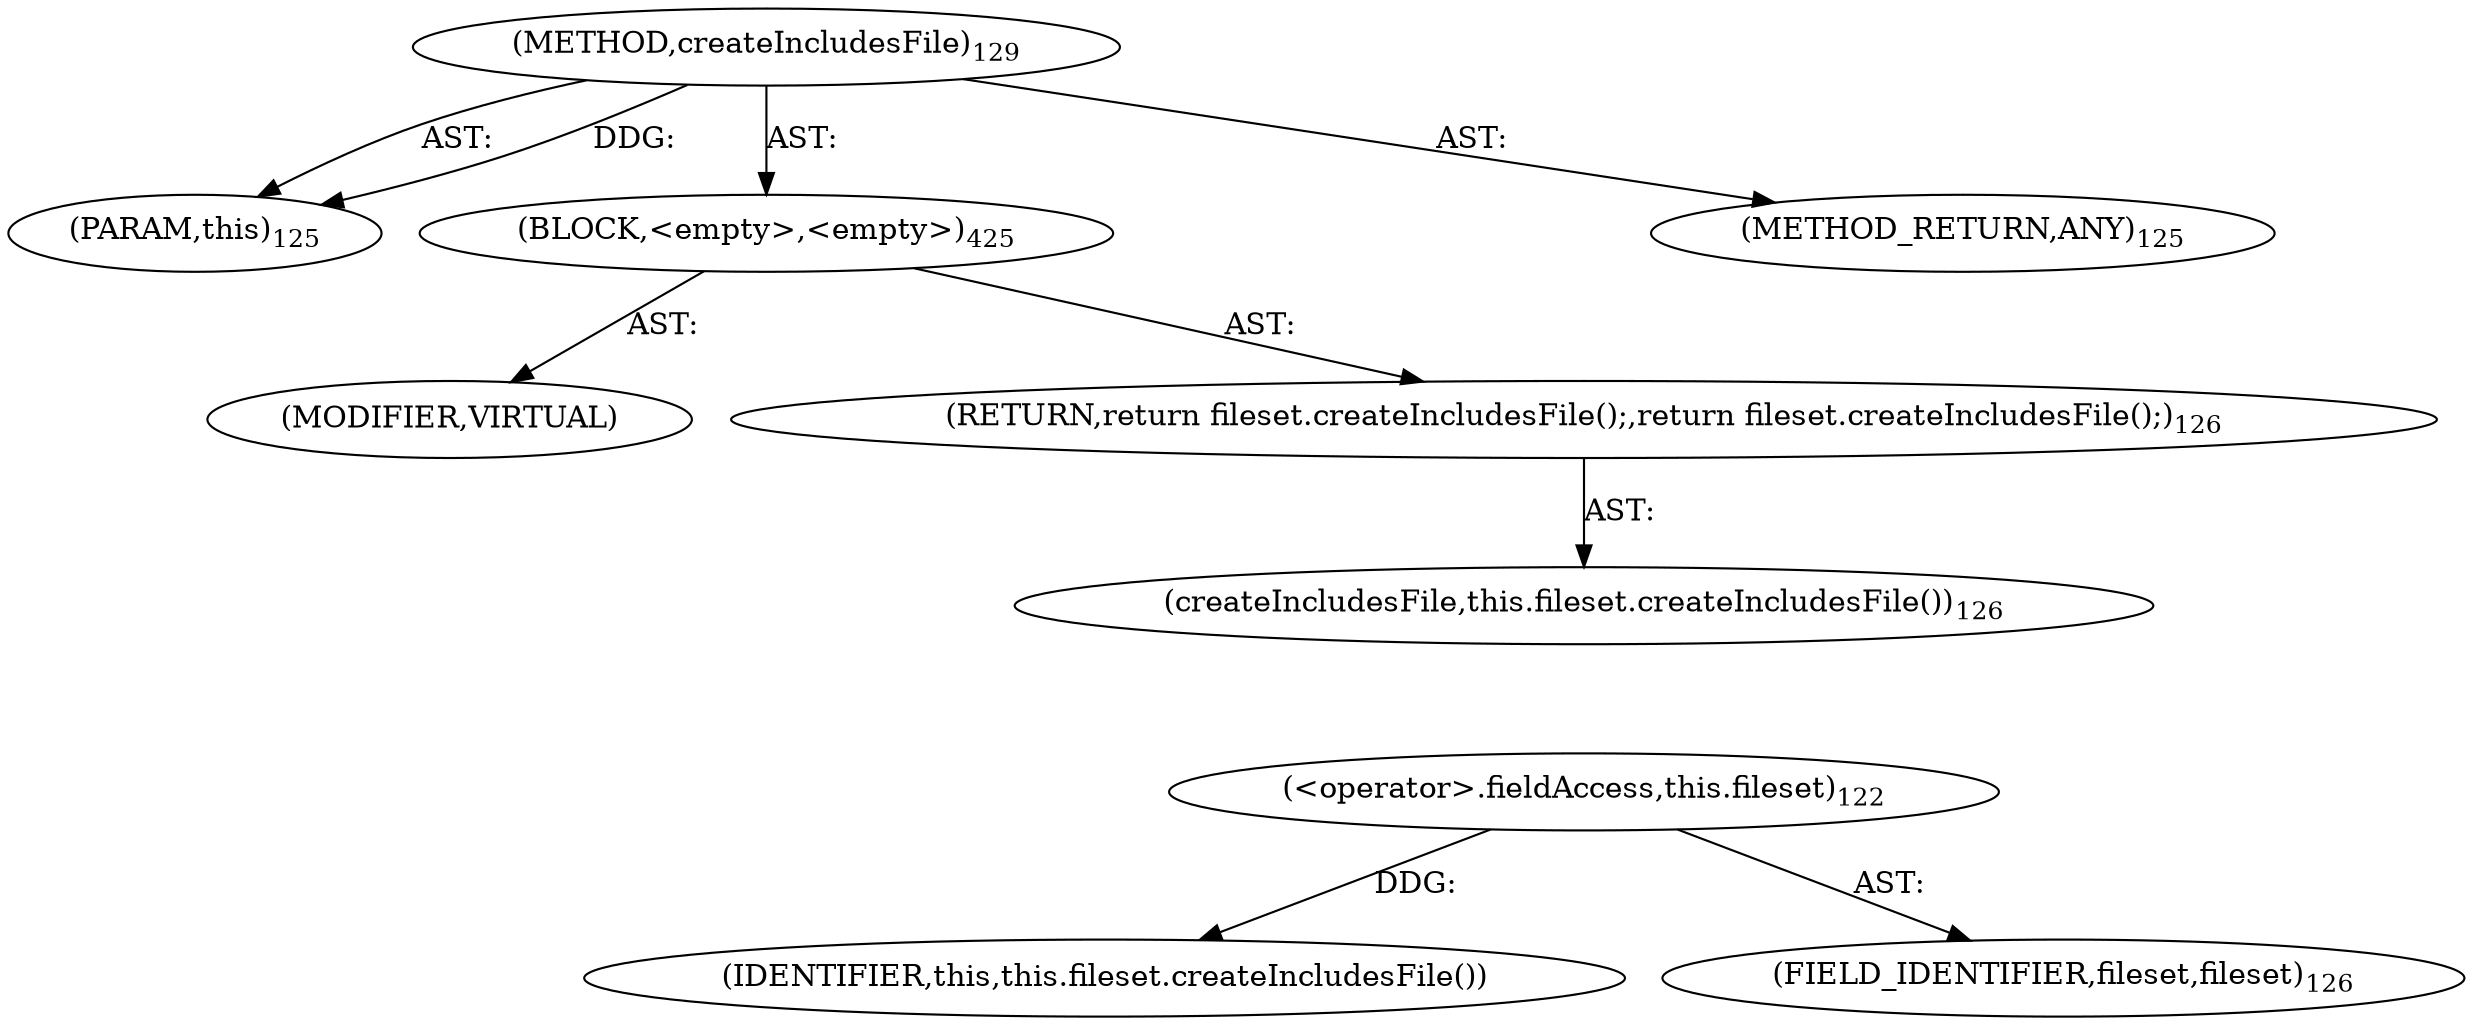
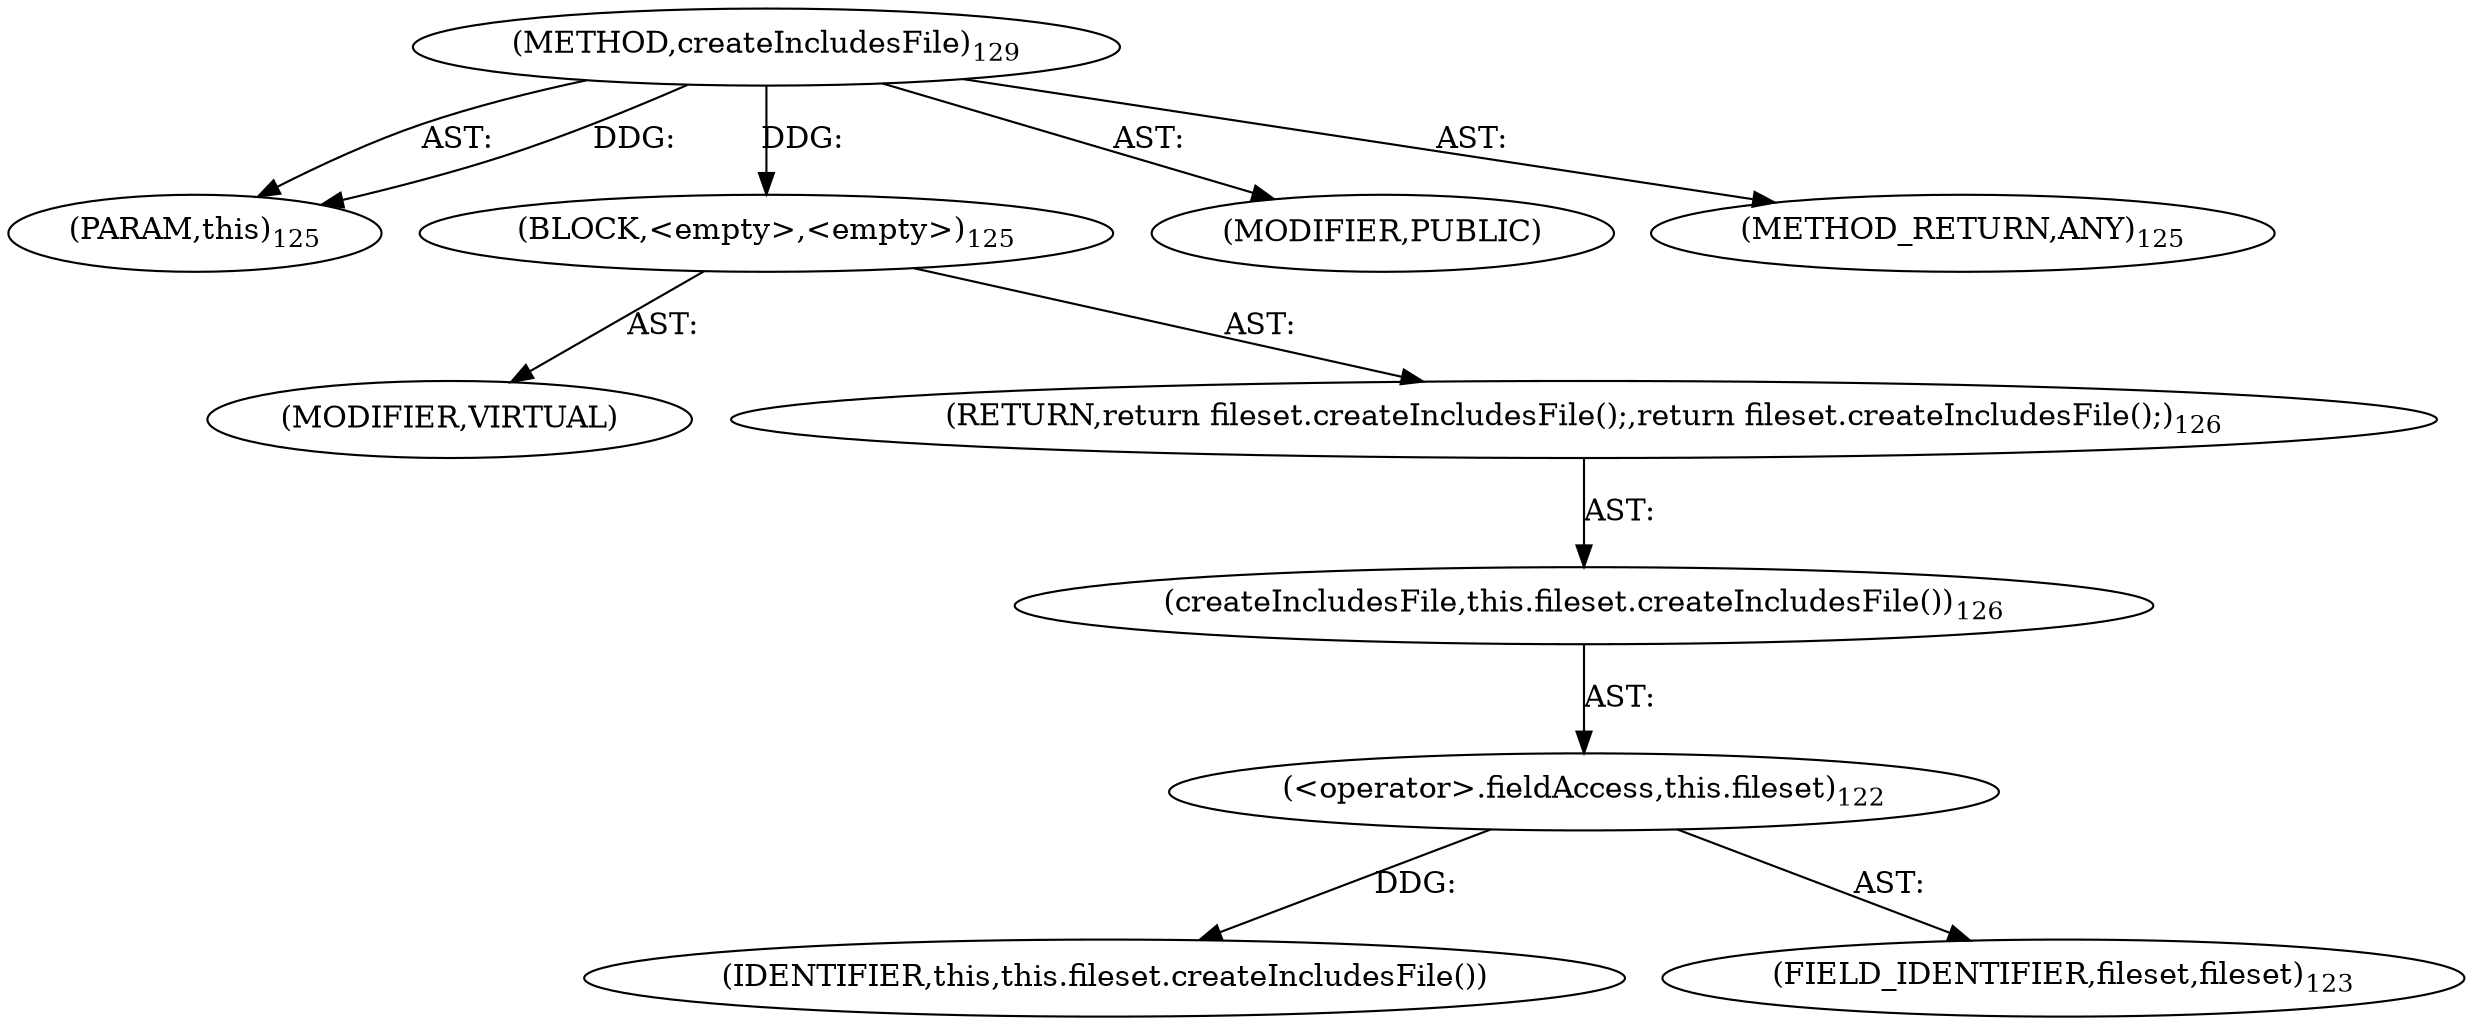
  digraph {
    n1 [label=<(METHOD,createIncludesFile)<SUB>129</SUB>>]
    n2 [label=<(PARAM,this)<SUB>125</SUB>>]
-   n3 [label=<(BLOCK,&lt;empty&gt;,&lt;empty&gt;)<SUB>425</SUB>>]
+   n3 [label=<(BLOCK,&lt;empty&gt;,&lt;empty&gt;)<SUB>125</SUB>>]
+   n4 [label=<(MODIFIER,PUBLIC)>]
    n5 [label=<(METHOD_RETURN,ANY)<SUB>125</SUB>>]
    n6 [label=<(MODIFIER,VIRTUAL)>]
    n7 [label=<(RETURN,return fileset.createIncludesFile();,return fileset.createIncludesFile();)<SUB>126</SUB>>]
    n8 [label=<(createIncludesFile,this.fileset.createIncludesFile())<SUB>126</SUB>>]
    n9 [label=<(&lt;operator&gt;.fieldAccess,this.fileset)<SUB>122</SUB>>]
    n10 [label=<(IDENTIFIER,this,this.fileset.createIncludesFile())>]
-   n11 [label=<(FIELD_IDENTIFIER,fileset,fileset)<SUB>126</SUB>>]
+   n11 [label=<(FIELD_IDENTIFIER,fileset,fileset)<SUB>123</SUB>>]
    n1 -> n2 [label="AST: "]
    n1 -> n2 [label="DDG: "]
-   n1 -> n3 [label="AST: "]
+   n1 -> n3 [label="DDG: "]
+   n1 -> n4 [label="AST: "]
    n1 -> n5 [label="AST: "]
    n3 -> n6 [label="AST: "]
    n3 -> n7 [label="AST: "]
    n7 -> n8 [label="AST: "]
+   n8 -> n9 [label="AST: "]
    n9 -> n10 [label="DDG: "]
    n9 -> n11 [label="AST: "]
  }
